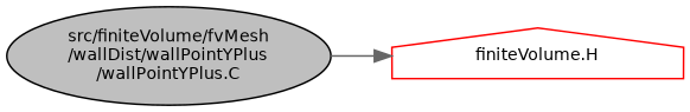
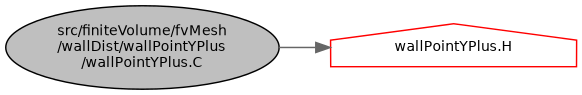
  digraph {
    rankdir=LR
    node [fontname=Helvetica fontsize=10]
    n1 [color=black fillcolor=grey75 fontcolor=black height=0.2 label="src/finiteVolume/fvMesh\l/wallDist/wallPointYPlus\l/wallPointYPlus.C" shape=ellipse style=filled width=0.4]
-   n2 [color=red height=0.2 label="finiteVolume.H" shape=house width=0.4]
+   n2 [color=red height=0.2 label="wallPointYPlus.H" shape=house width=0.4]
    n1 -> n2 [color=gray40 fontname=Helvetica fontsize=10 labelfontname=Helvetica labelfontsize=10 style=solid]
  }
